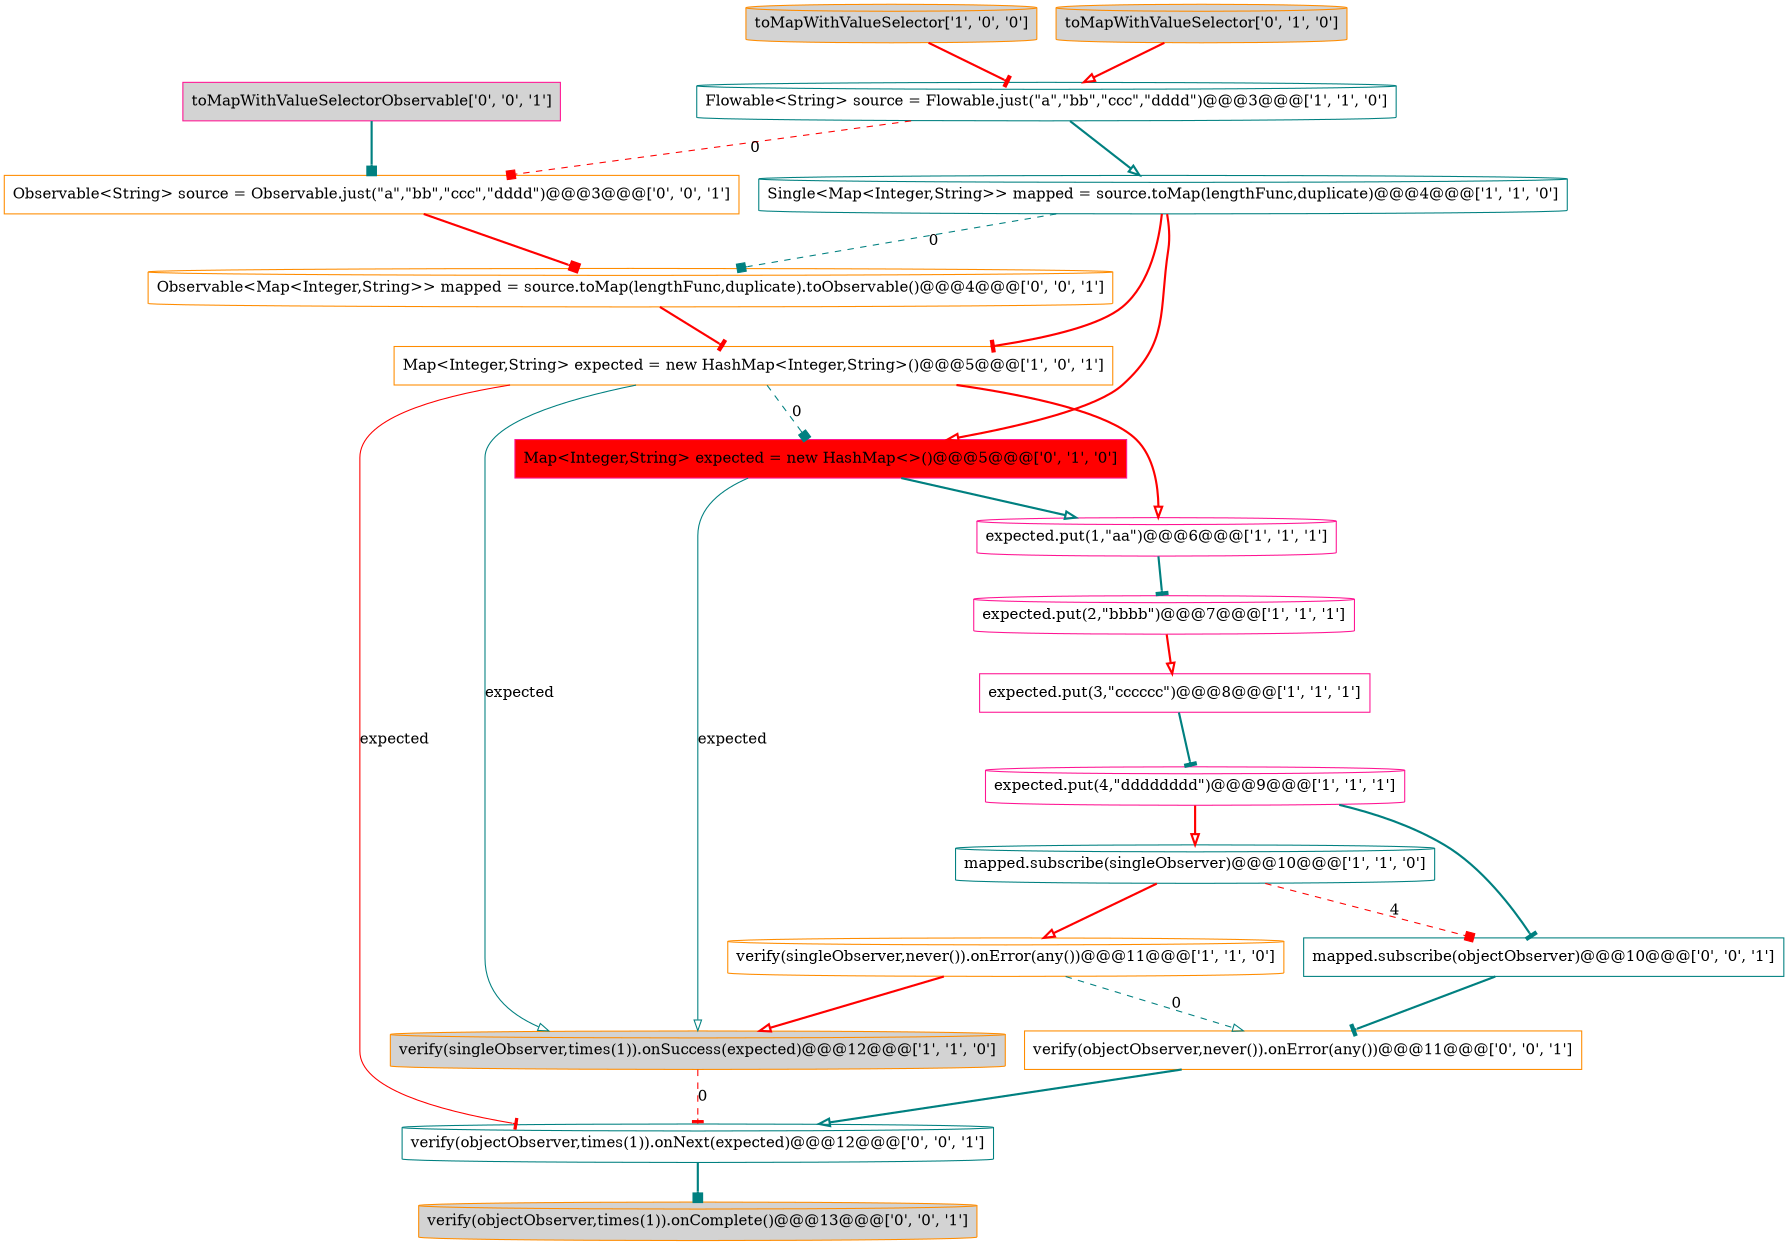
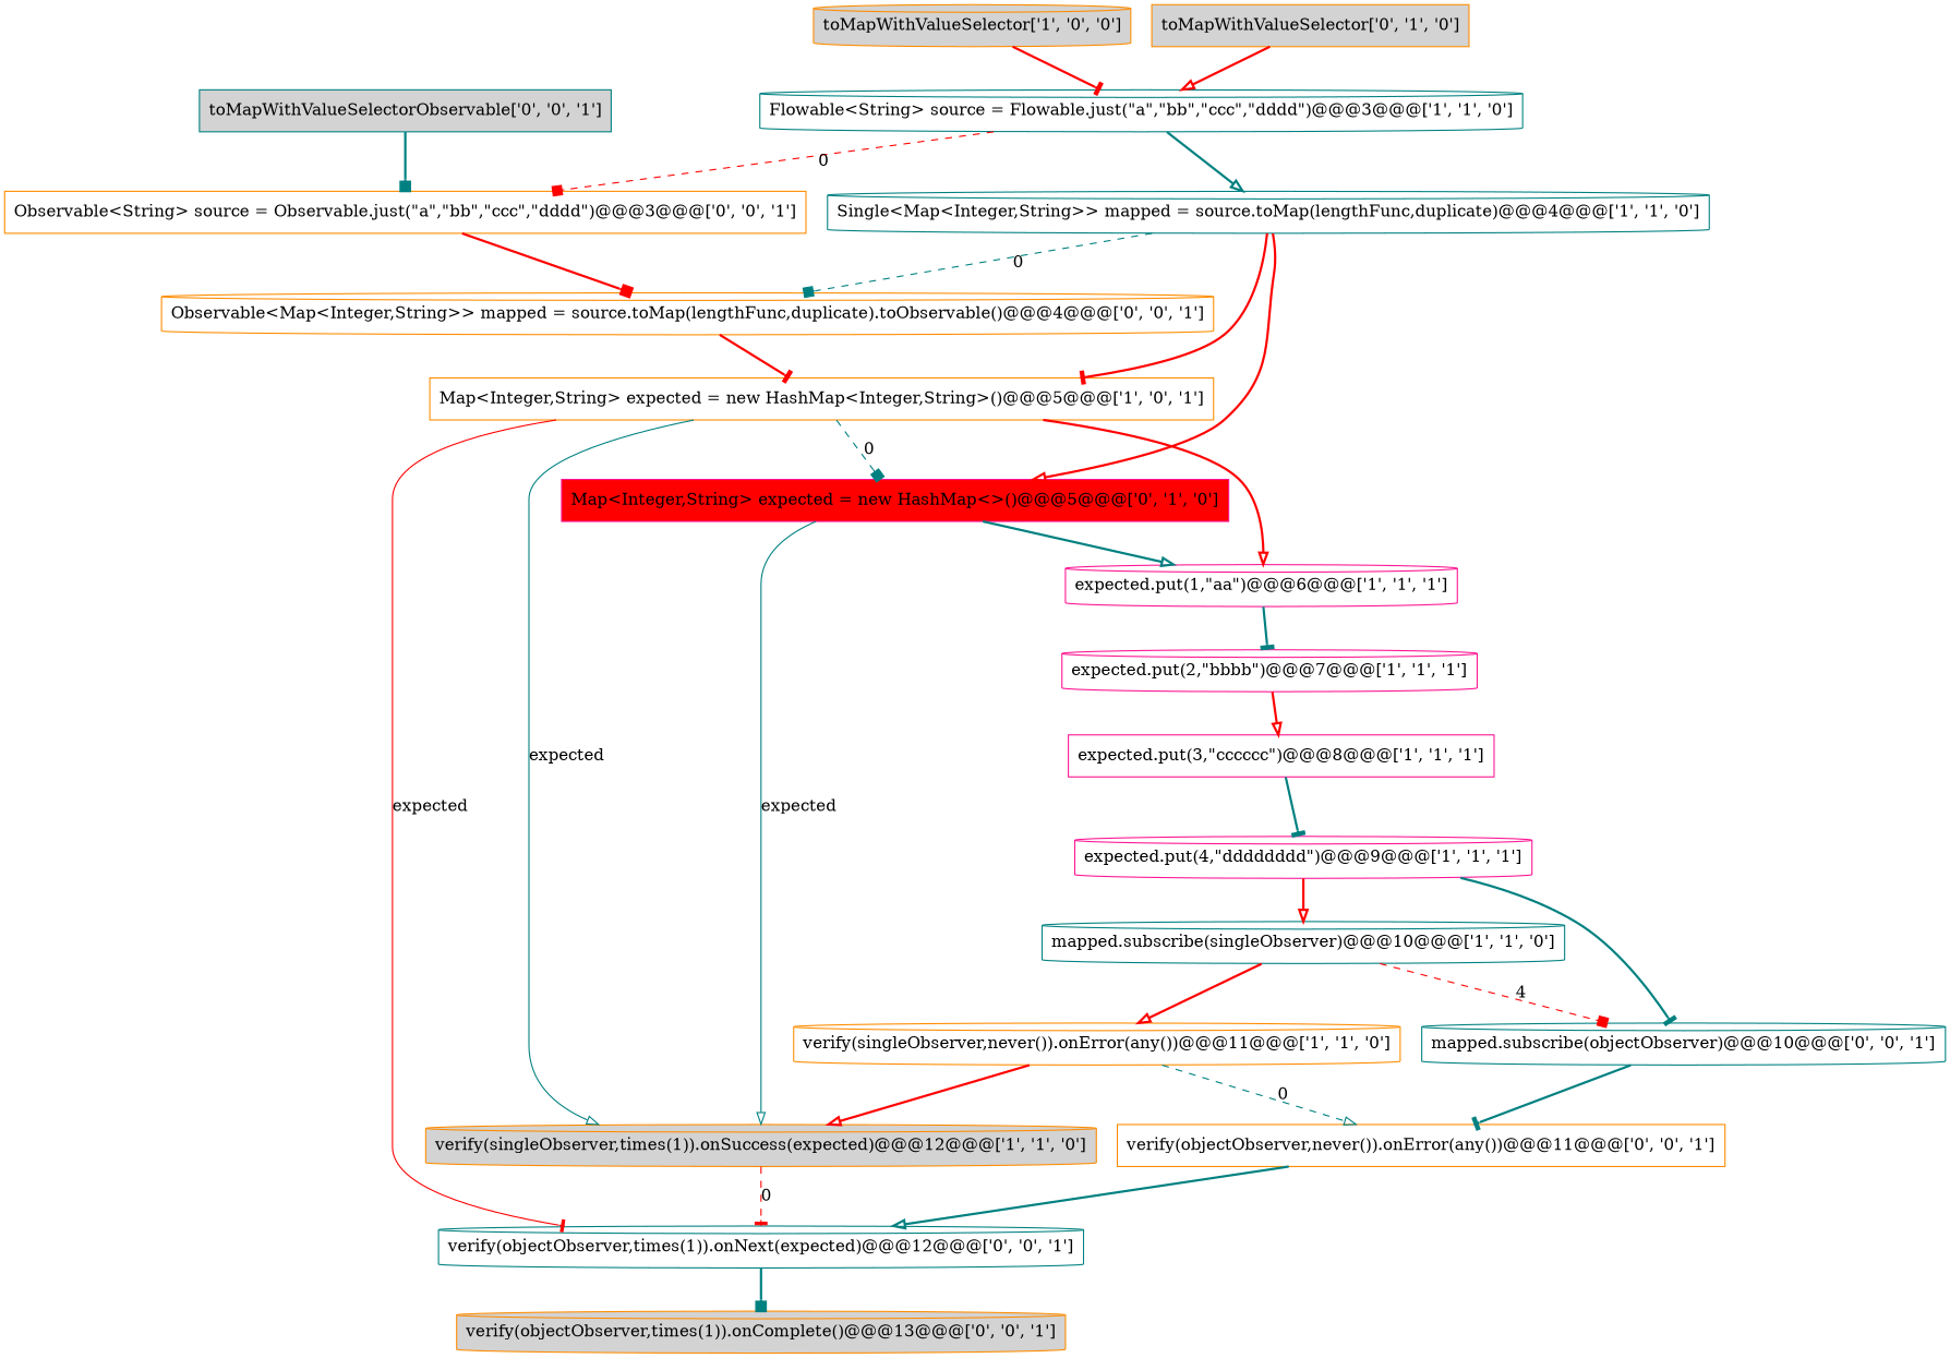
  digraph {
    node [color=darkorange fillcolor=white shape=cylinder style=filled]
    edge [arrowhead=onormal color=red style=bold]
    n1 [fillcolor=lightgray label="verify(objectObserver,times(1)).onComplete()@@@13@@@['0', '0', '1']"]
    n2 [color=teal label="verify(objectObserver,times(1)).onNext(expected)@@@12@@@['0', '0', '1']"]
    n3 [color=teal label="Flowable<String> source = Flowable.just(\"a\",\"bb\",\"ccc\",\"dddd\")@@@3@@@['1', '1', '0']"]
    n4 [color=teal label="Single<Map<Integer,String>> mapped = source.toMap(lengthFunc,duplicate)@@@4@@@['1', '1', '0']"]
    n5 [label="Observable<String> source = Observable.just(\"a\",\"bb\",\"ccc\",\"dddd\")@@@3@@@['0', '0', '1']" shape=box]
    n6 [label="Map<Integer,String> expected = new HashMap<Integer,String>()@@@5@@@['1', '0', '1']" shape=box]
    n7 [label="Observable<Map<Integer,String>> mapped = source.toMap(lengthFunc,duplicate).toObservable()@@@4@@@['0', '0', '1']"]
    n8 [color=deeppink fillcolor=red label="Map<Integer,String> expected = new HashMap<>()@@@5@@@['0', '1', '0']" shape=box]
    n9 [color=deeppink label="expected.put(1,\"aa\")@@@6@@@['1', '1', '1']"]
    n10 [color=deeppink label="expected.put(2,\"bbbb\")@@@7@@@['1', '1', '1']"]
    n11 [color=deeppink label="expected.put(3,\"cccccc\")@@@8@@@['1', '1', '1']" shape=box]
    n12 [fillcolor=lightgray label="verify(singleObserver,times(1)).onSuccess(expected)@@@12@@@['1', '1', '0']"]
    n13 [color=deeppink label="expected.put(4,\"dddddddd\")@@@9@@@['1', '1', '1']"]
-   n14 [color=teal label="mapped.subscribe(objectObserver)@@@10@@@['0', '0', '1']" shape=box]
+   n14 [color=teal label="mapped.subscribe(objectObserver)@@@10@@@['0', '0', '1']"]
    n15 [color=teal label="mapped.subscribe(singleObserver)@@@10@@@['1', '1', '0']"]
    n16 [label="verify(objectObserver,never()).onError(any())@@@11@@@['0', '0', '1']" shape=box]
-   n17 [color=deeppink fillcolor=lightgray label="toMapWithValueSelectorObservable['0', '0', '1']" shape=box]
+   n17 [color=teal fillcolor=lightgray label="toMapWithValueSelectorObservable['0', '0', '1']" shape=box]
    n18 [fillcolor=lightgray label="toMapWithValueSelector['1', '0', '0']"]
    n19 [label="verify(singleObserver,never()).onError(any())@@@11@@@['1', '1', '0']"]
-   n20 [fillcolor=lightgray label="toMapWithValueSelector['0', '1', '0']"]
+   n20 [fillcolor=lightgray label="toMapWithValueSelector['0', '1', '0']" shape=box]
    n2 -> n1 [arrowhead=box color=teal]
    n3 -> n4 [color=teal]
    n3 -> n5 [arrowhead=box label=0 style=dashed]
    n4 -> n6 [arrowhead=tee]
    n4 -> n7 [arrowhead=box color=teal label=0 style=dashed]
    n4 -> n8
    n5 -> n7 [arrowhead=box]
    n6 -> n2 [arrowhead=tee label=expected style=solid]
    n6 -> n8 [arrowhead=box color=teal label=0 style=dashed]
    n6 -> n9
    n6 -> n12 [color=teal label=expected style=solid]
    n7 -> n6 [arrowhead=tee]
    n8 -> n9 [color=teal]
    n8 -> n12 [color=teal label=expected style=solid]
    n9 -> n10 [arrowhead=tee color=teal]
    n10 -> n11
    n11 -> n13 [arrowhead=tee color=teal]
    n12 -> n2 [arrowhead=tee label=0 style=dashed]
    n13 -> n14 [arrowhead=tee color=teal]
    n13 -> n15
    n14 -> n16 [arrowhead=tee color=teal]
    n15 -> n14 [arrowhead=box label=4 style=dashed]
    n15 -> n19
    n16 -> n2 [color=teal]
    n17 -> n5 [arrowhead=box color=teal]
    n18 -> n3 [arrowhead=tee]
    n19 -> n12
    n19 -> n16 [color=teal label=0 style=dashed]
    n20 -> n3
  }
